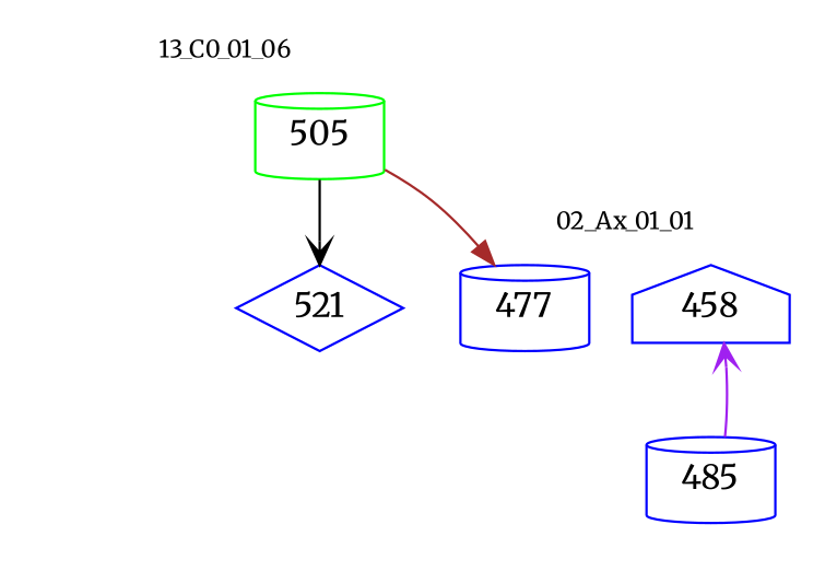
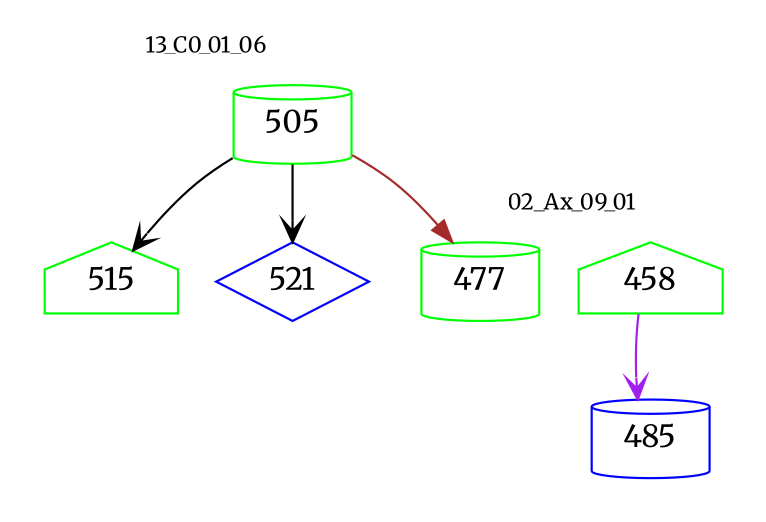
  digraph {
    fontname=Merriweather
    node [color=green fontname=Merriweather shape=cylinder]
    edge [arrowhead=vee color=black fontname=Merriweather]
-   n1 [color=blue label=458 shape=house]
+   n1 [label=458 shape=house]
    n2 [color=blue label=485]
-   n3 [color=blue label=477]
+   n3 [label=477]
    n4 [label=505]
+   n5 [label=515 shape=house]
    n6 [color=blue label=521 shape=diamond]
    subgraph cluster_1 {
      color=white
      fontsize=10
-     label="02_Ax_01_01"
+     label="02_Ax_09_01"
      n1
      n2
      n3
    }
    subgraph cluster_2 {
      color=white
      fontsize=10
      label="13_C0_01_06"
      n4
+     n5
      n6
    }
-   n2 -> n1 [color=purple]
+   n1 -> n2 [color=purple]
    n4 -> n3 [arrowhead=normal color=brown]
+   n4 -> n5
    n4 -> n6
  }
